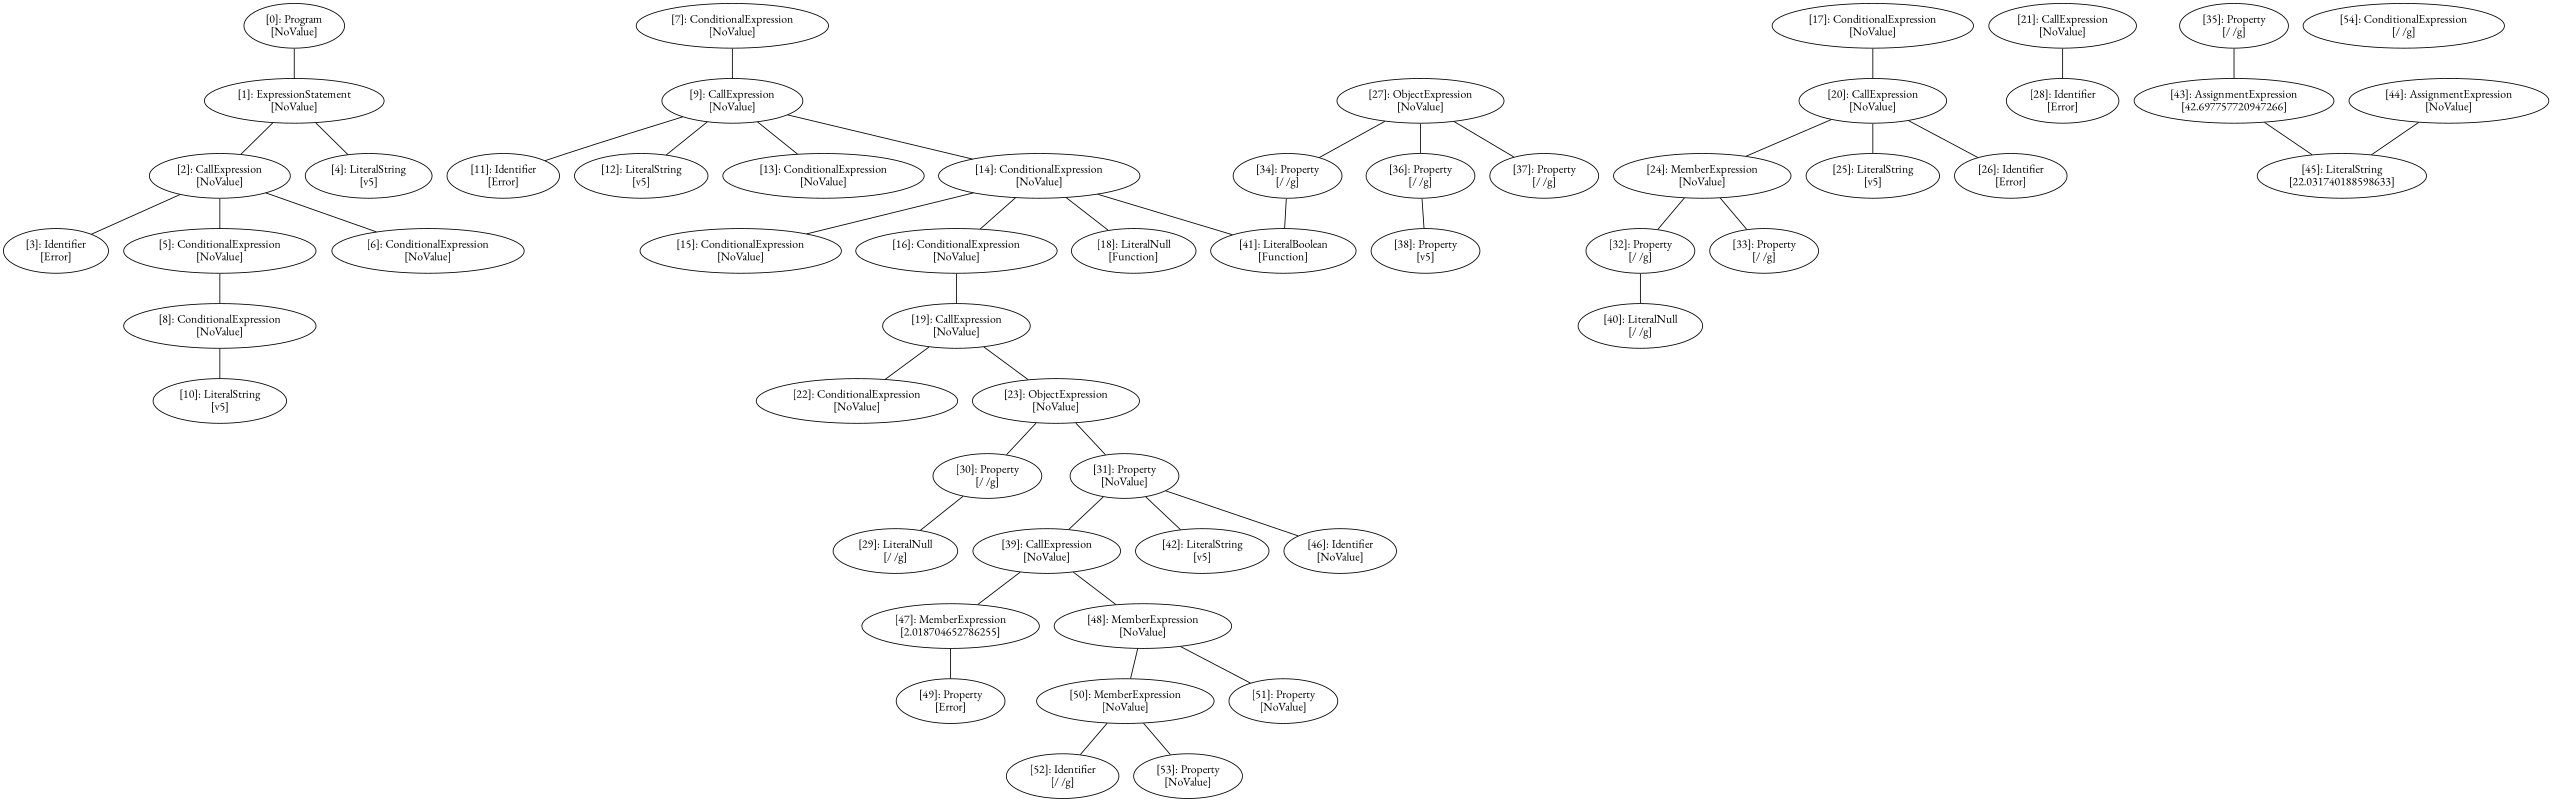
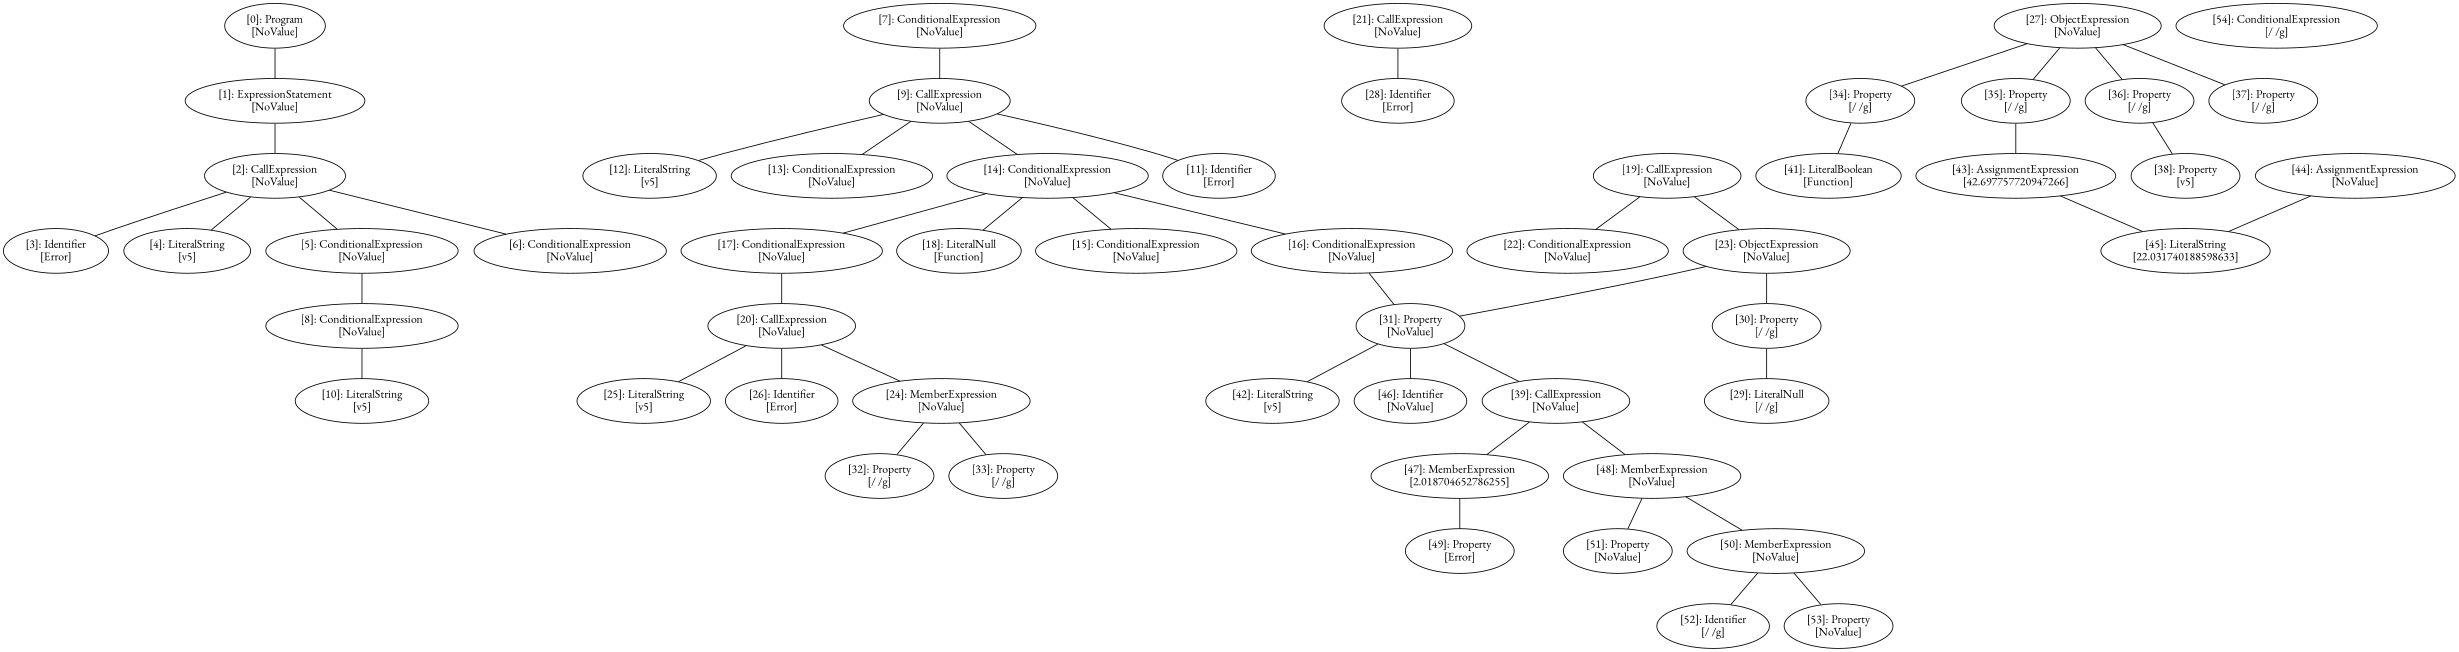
  graph {
    fontname="EB Garamond"
    node [fontname="EB Garamond"]
    edge [fontname="EB Garamond"]
    n1 [label="[0]: Program\n[NoValue]"]
    n2 [label="[1]: ExpressionStatement\n[NoValue]"]
    n3 [label="[2]: CallExpression\n[NoValue]"]
    n4 [label="[3]: Identifier\n[Error]"]
    n5 [label="[4]: LiteralString\n[v5]"]
    n6 [label="[5]: ConditionalExpression\n[NoValue]"]
    n7 [label="[6]: ConditionalExpression\n[NoValue]"]
    n8 [label="[8]: ConditionalExpression\n[NoValue]"]
    n9 [label="[7]: ConditionalExpression\n[NoValue]"]
    n10 [label="[9]: CallExpression\n[NoValue]"]
    n11 [label="[10]: LiteralString\n[v5]"]
    n12 [label="[11]: Identifier\n[Error]"]
    n13 [label="[12]: LiteralString\n[v5]"]
    n14 [label="[13]: ConditionalExpression\n[NoValue]"]
    n15 [label="[14]: ConditionalExpression\n[NoValue]"]
    n16 [label="[15]: ConditionalExpression\n[NoValue]"]
    n17 [label="[16]: ConditionalExpression\n[NoValue]"]
    n18 [label="[17]: ConditionalExpression\n[NoValue]"]
    n19 [label="[18]: LiteralNull\n[Function]"]
    n20 [label="[19]: CallExpression\n[NoValue]"]
    n21 [label="[20]: CallExpression\n[NoValue]"]
    n22 [label="[22]: ConditionalExpression\n[NoValue]"]
    n23 [label="[23]: ObjectExpression\n[NoValue]"]
    n24 [label="[24]: MemberExpression\n[NoValue]"]
    n25 [label="[25]: LiteralString\n[v5]"]
    n26 [label="[26]: Identifier\n[Error]"]
    n27 [label="[21]: CallExpression\n[NoValue]"]
    n28 [label="[28]: Identifier\n[Error]"]
    n29 [label="[30]: Property\n[/ /g]"]
    n30 [label="[31]: Property\n[NoValue]"]
    n31 [label="[32]: Property\n[/ /g]"]
    n32 [label="[33]: Property\n[/ /g]"]
    n33 [label="[27]: ObjectExpression\n[NoValue]"]
    n34 [label="[34]: Property\n[/ /g]"]
    n35 [label="[35]: Property\n[/ /g]"]
    n36 [label="[36]: Property\n[/ /g]"]
    n37 [label="[37]: Property\n[/ /g]"]
    n38 [label="[29]: LiteralNull\n[/ /g]"]
    n39 [label="[39]: CallExpression\n[NoValue]"]
    n40 [label="[42]: LiteralString\n[v5]"]
    n41 [label="[46]: Identifier\n[NoValue]"]
-   n42 [label="[40]: LiteralNull\n[/ /g]"]
    n43 [label="[41]: LiteralBoolean\n[Function]"]
    n44 [label="[43]: AssignmentExpression\n[42.697757720947266]"]
    n45 [label="[38]: Property\n[v5]"]
    n46 [label="[47]: MemberExpression\n[2.018704652786255]"]
    n47 [label="[48]: MemberExpression\n[NoValue]"]
    n48 [label="[45]: LiteralString\n[22.031740188598633]"]
    n49 [label="[49]: Property\n[Error]"]
    n50 [label="[50]: MemberExpression\n[NoValue]"]
    n51 [label="[51]: Property\n[NoValue]"]
    n52 [label="[44]: AssignmentExpression\n[NoValue]"]
    n53 [label="[52]: Identifier\n[/ /g]"]
    n54 [label="[53]: Property\n[NoValue]"]
    n55 [label="[54]: ConditionalExpression\n[/ /g]"]
    n1 -- n2
    n2 -- n3
    n3 -- n4
-   n2 -- n5
+   n3 -- n5
    n3 -- n6
    n3 -- n7
    n6 -- n8
    n8 -- n11
    n9 -- n10
    n10 -- n12
    n10 -- n13
    n10 -- n14
    n10 -- n15
    n15 -- n16
    n15 -- n17
-   n15 -- n43
+   n15 -- n18
    n15 -- n19
-   n17 -- n20
+   n17 -- n30
    n18 -- n21
    n20 -- n22
    n20 -- n23
    n21 -- n24
    n21 -- n25
    n21 -- n26
    n23 -- n29
    n23 -- n30
    n24 -- n31
    n24 -- n32
    n27 -- n28
    n29 -- n38
    n30 -- n39
    n30 -- n40
    n30 -- n41
-   n31 -- n42
    n33 -- n34
+   n33 -- n35
    n33 -- n36
    n33 -- n37
    n34 -- n43
    n35 -- n44
    n36 -- n45
    n39 -- n46
    n39 -- n47
    n44 -- n48
    n46 -- n49
    n47 -- n50
    n47 -- n51
    n50 -- n53
    n50 -- n54
    n52 -- n48
  }
